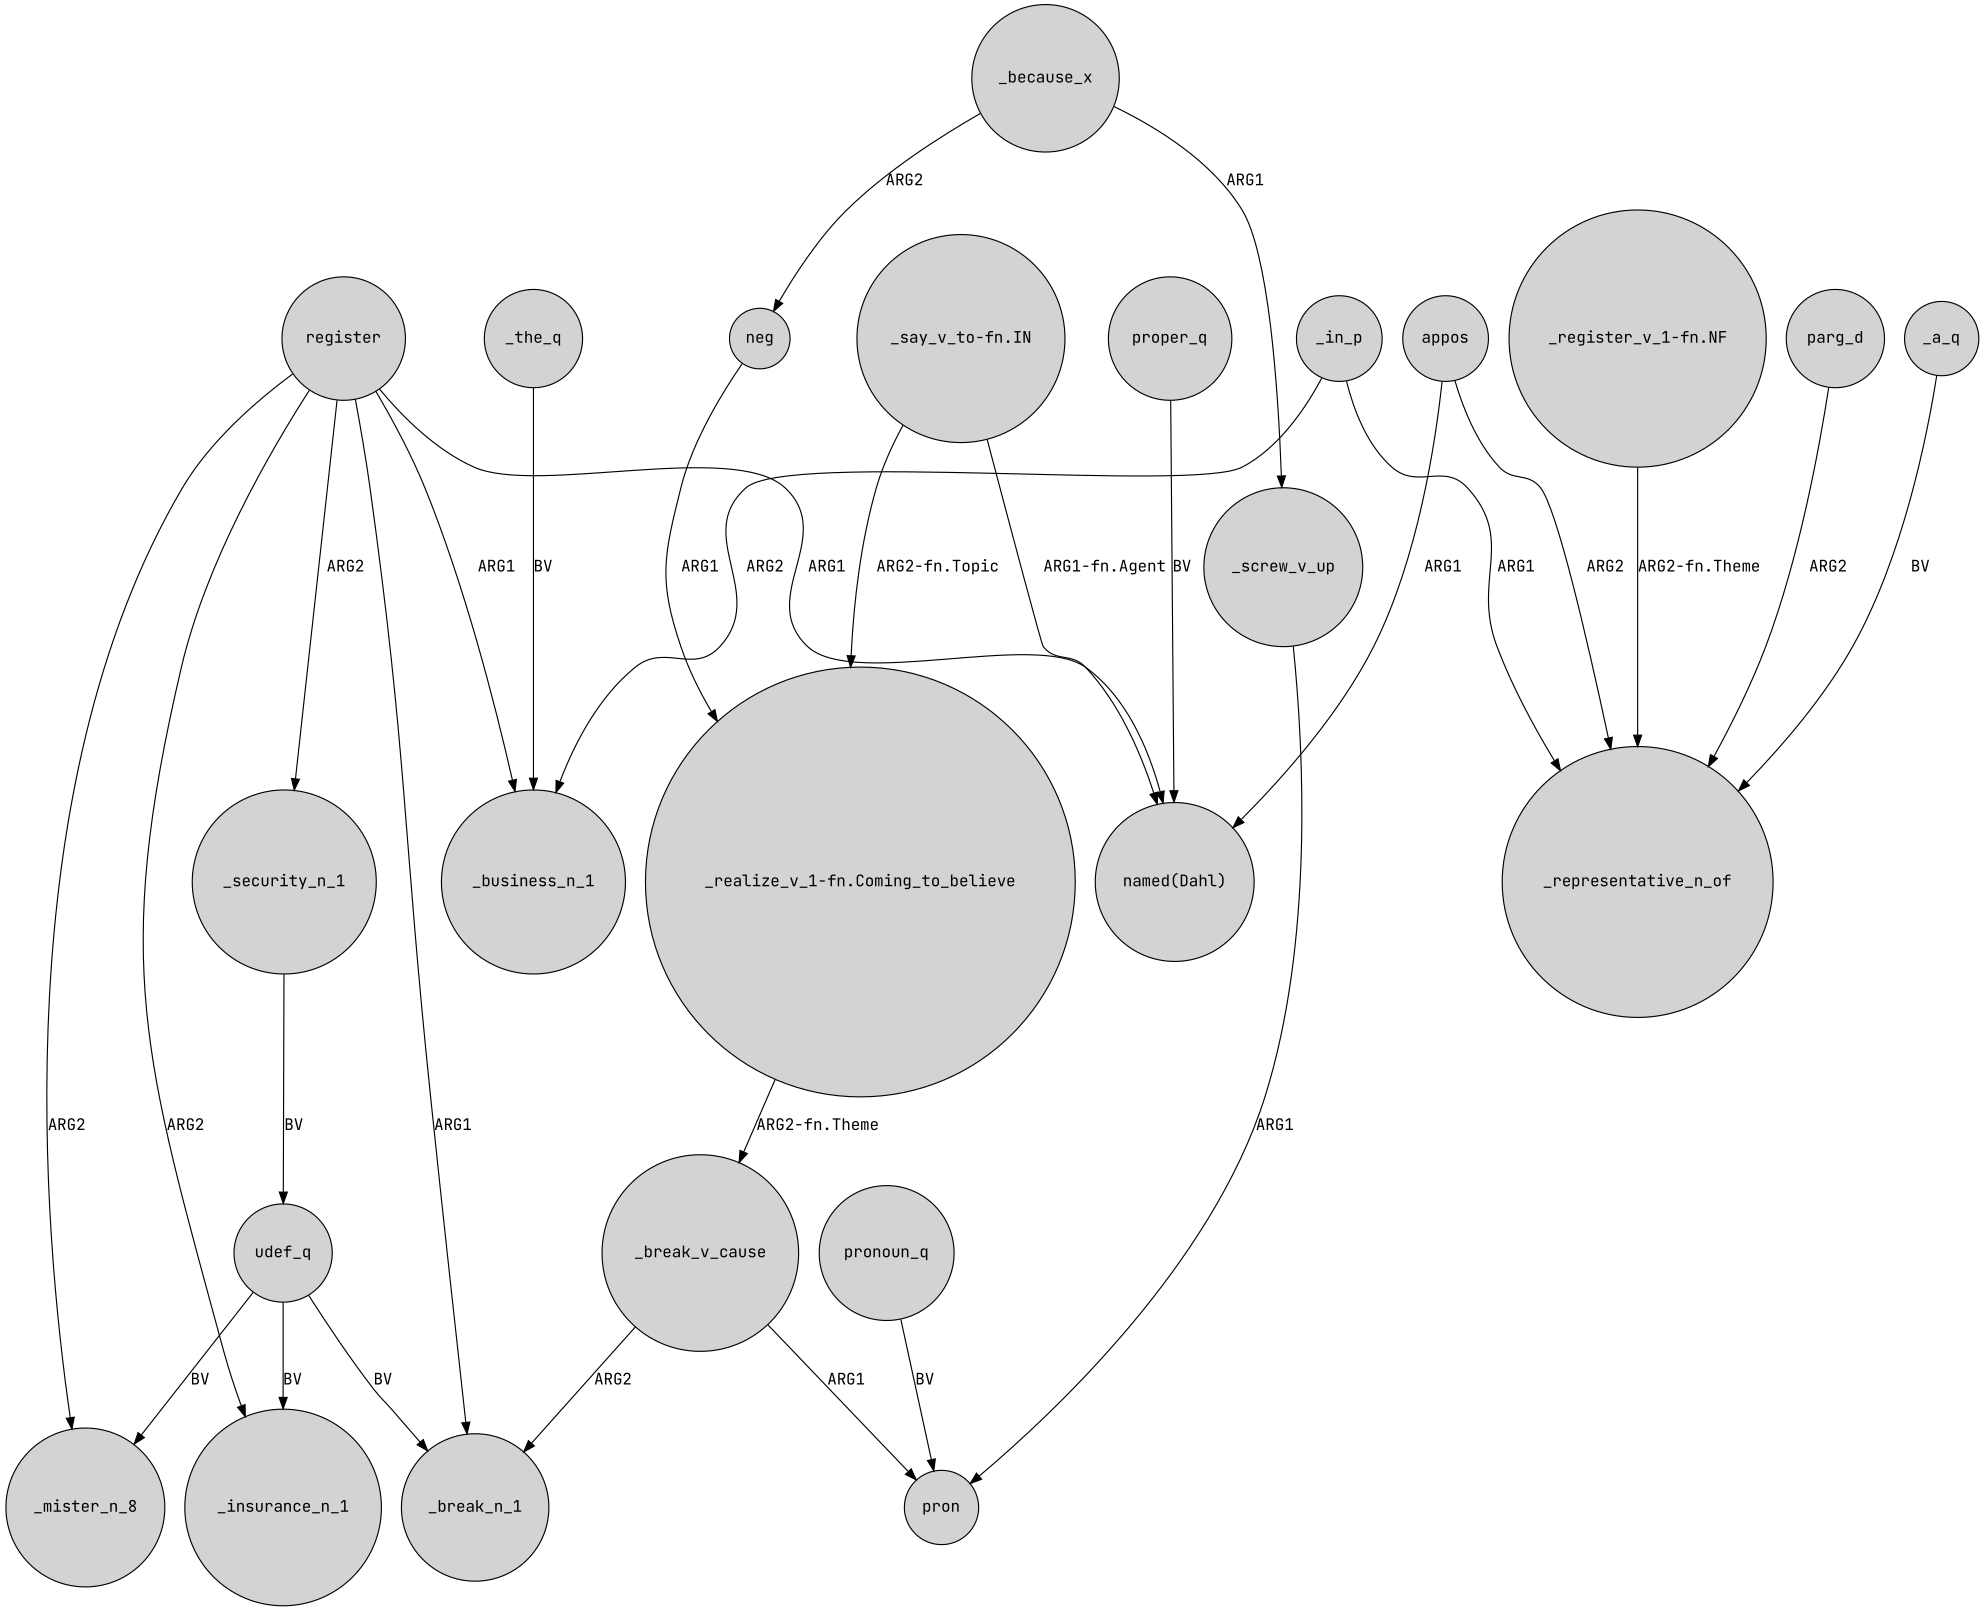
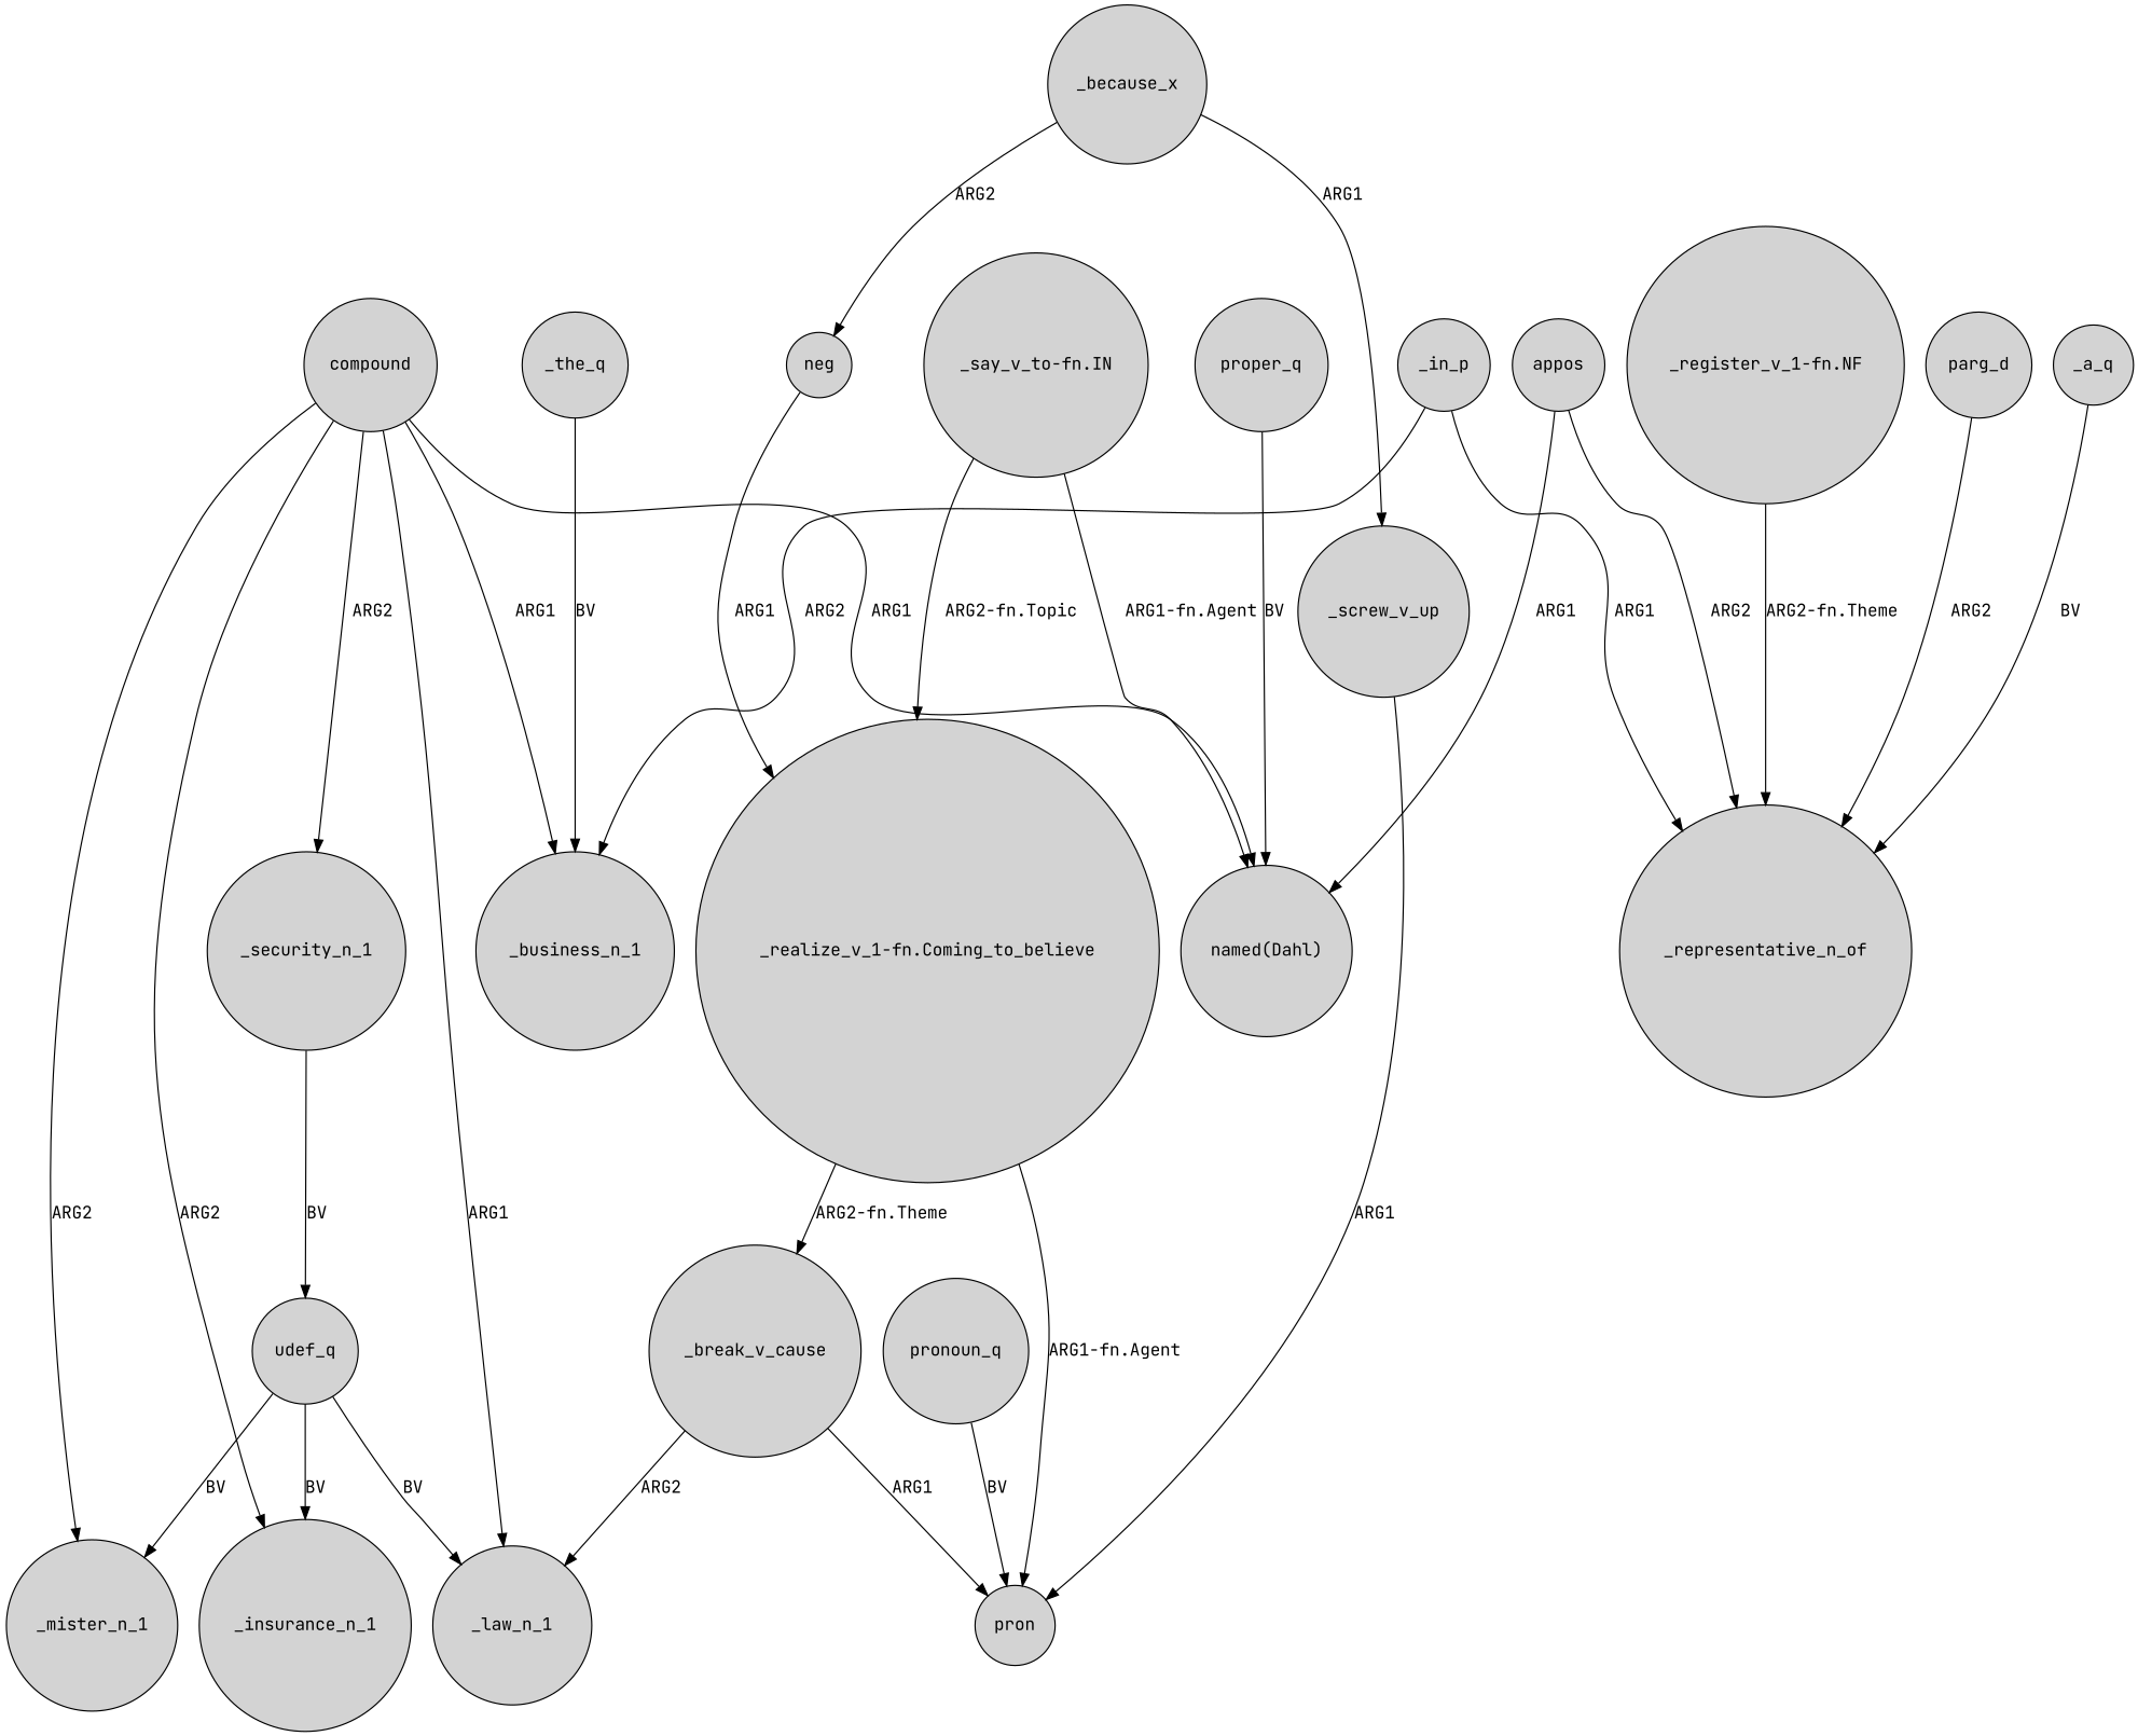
  digraph {
    fontname="JetBrains Mono"
    node [fontname="JetBrains Mono" shape=circle style=filled]
    edge [fontname="JetBrains Mono"]
    _the_q
    _business_n_1
    "_register_v_1-fn.NF"
    _representative_n_of
-   compound [label=register]
+   compound
    _insurance_n_1
    "named(Dahl)"
-   _mister_n_1 [label=_mister_n_8]
+   _mister_n_1
    _security_n_1
-   _law_n_1 [label=_break_n_1]
+   _law_n_1
    udef_q
    proper_q
    _in_p
    _screw_v_up
    pron
    "_realize_v_1-fn.Coming_to_believe"
    _break_v_cause
    _because_x
    neg
    parg_d
    appos
    "_say_v_to-fn.IN"
    pronoun_q
    _a_q
    _the_q -> _business_n_1 [label=BV]
    "_register_v_1-fn.NF" -> _representative_n_of [label="ARG2-fn.Theme"]
    compound -> _business_n_1 [label=ARG1]
    compound -> _insurance_n_1 [label=ARG2]
    compound -> "named(Dahl)" [label=ARG1]
    compound -> _mister_n_1 [label=ARG2]
    compound -> _security_n_1 [label=ARG2]
    compound -> _law_n_1 [label=ARG1]
    _security_n_1 -> udef_q [label=BV]
    udef_q -> _insurance_n_1 [label=BV]
    udef_q -> _mister_n_1 [label=BV]
    udef_q -> _law_n_1 [label=BV]
    proper_q -> "named(Dahl)" [label=BV]
    _in_p -> _business_n_1 [label=ARG2]
    _in_p -> _representative_n_of [label=ARG1]
    _screw_v_up -> pron [label=ARG1]
+   "_realize_v_1-fn.Coming_to_believe" -> pron [label="ARG1-fn.Agent"]
    "_realize_v_1-fn.Coming_to_believe" -> _break_v_cause [label="ARG2-fn.Theme"]
    _break_v_cause -> _law_n_1 [label=ARG2]
    _break_v_cause -> pron [label=ARG1]
    _because_x -> _screw_v_up [label=ARG1]
    _because_x -> neg [label=ARG2]
    neg -> "_realize_v_1-fn.Coming_to_believe" [label=ARG1]
    parg_d -> _representative_n_of [label=ARG2]
    appos -> _representative_n_of [label=ARG2]
    appos -> "named(Dahl)" [label=ARG1]
    "_say_v_to-fn.IN" -> "named(Dahl)" [label="ARG1-fn.Agent"]
    "_say_v_to-fn.IN" -> "_realize_v_1-fn.Coming_to_believe" [label="ARG2-fn.Topic"]
    pronoun_q -> pron [label=BV]
    _a_q -> _representative_n_of [label=BV]
  }
